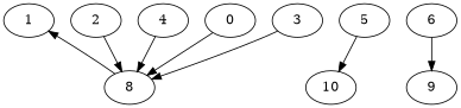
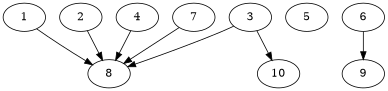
  digraph {
    node [alpha=0.09]
    1 [expect_size=39558144]
    8 [alpha=0.17 expect_size=20819968]
    10 [alpha=0.11 expect_size=40275968]
    2 [alpha=0.19 expect_size=49372160]
    3 [expect_size=8931328]
    4 [expect_size=15161344]
    5 [alpha=0.08 expect_size=12805120]
    6 [alpha=0.06 expect_size=15047680]
    9 [alpha=0.16 expect_size=47733760]
-   7 [alpha=0.07 expect_size=41426944 label=0]
-   8 -> 1
+   7 [alpha=0.07 expect_size=41426944]
+   1 -> 8
    2 -> 8
    3 -> 8
-   5 -> 10
+   3 -> 10
    4 -> 8
    6 -> 9
    7 -> 8
  }
